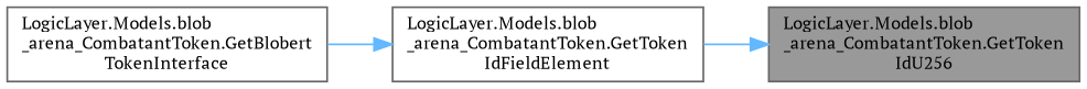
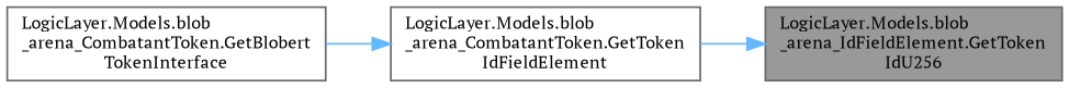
  digraph {
    rankdir=RL
    fontname="PT Serif"
    node [color=grey40 fillcolor=white fontname="PT Serif" fontsize=10 shape=box style=filled]
    edge [color=steelblue1 dir=back fontname="PT Serif" fontsize=10 labelfontname=Helvetica labelfontsize=10 style=solid]
-   n1 [color=gray40 fillcolor=grey60 fontcolor=black height=0.2 label="LogicLayer.Models.blob\l_arena_CombatantToken.GetToken\lIdU256" width=0.4]
+   n1 [color=gray40 fillcolor=grey60 fontcolor=black height=0.2 label="LogicLayer.Models.blob\l_arena_IdFieldElement.GetToken\lIdU256" width=0.4]
    n2 [height=0.2 label="LogicLayer.Models.blob\l_arena_CombatantToken.GetToken\lIdFieldElement" width=0.4]
    n3 [height=0.2 label="LogicLayer.Models.blob\l_arena_CombatantToken.GetBlobert\lTokenInterface" width=0.4]
    n1 -> n2
    n2 -> n3
  }
